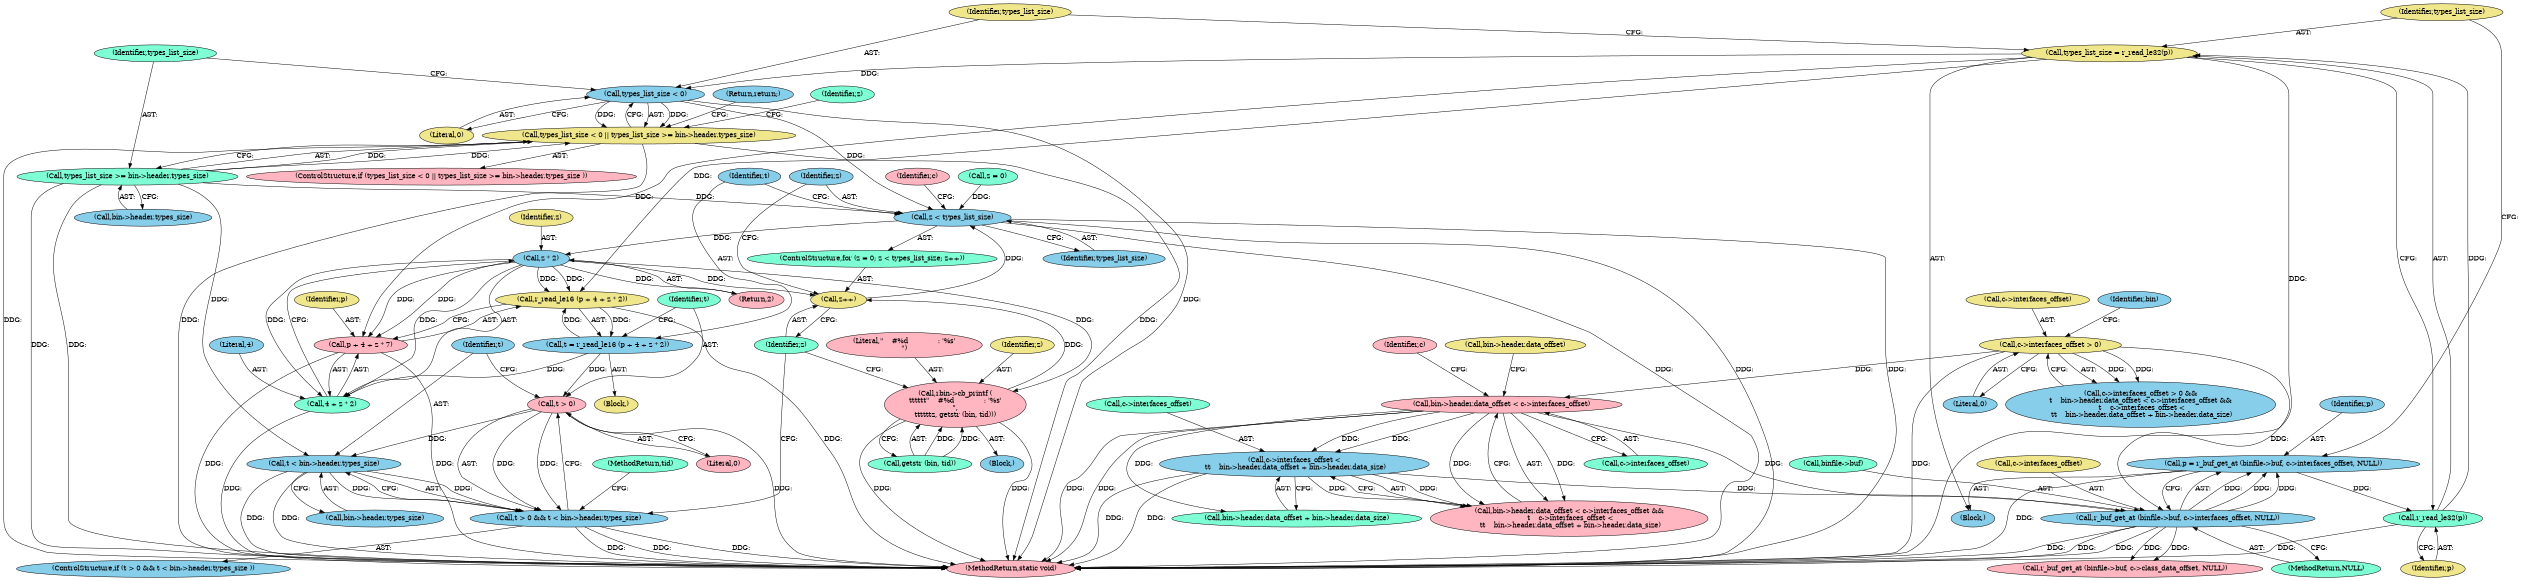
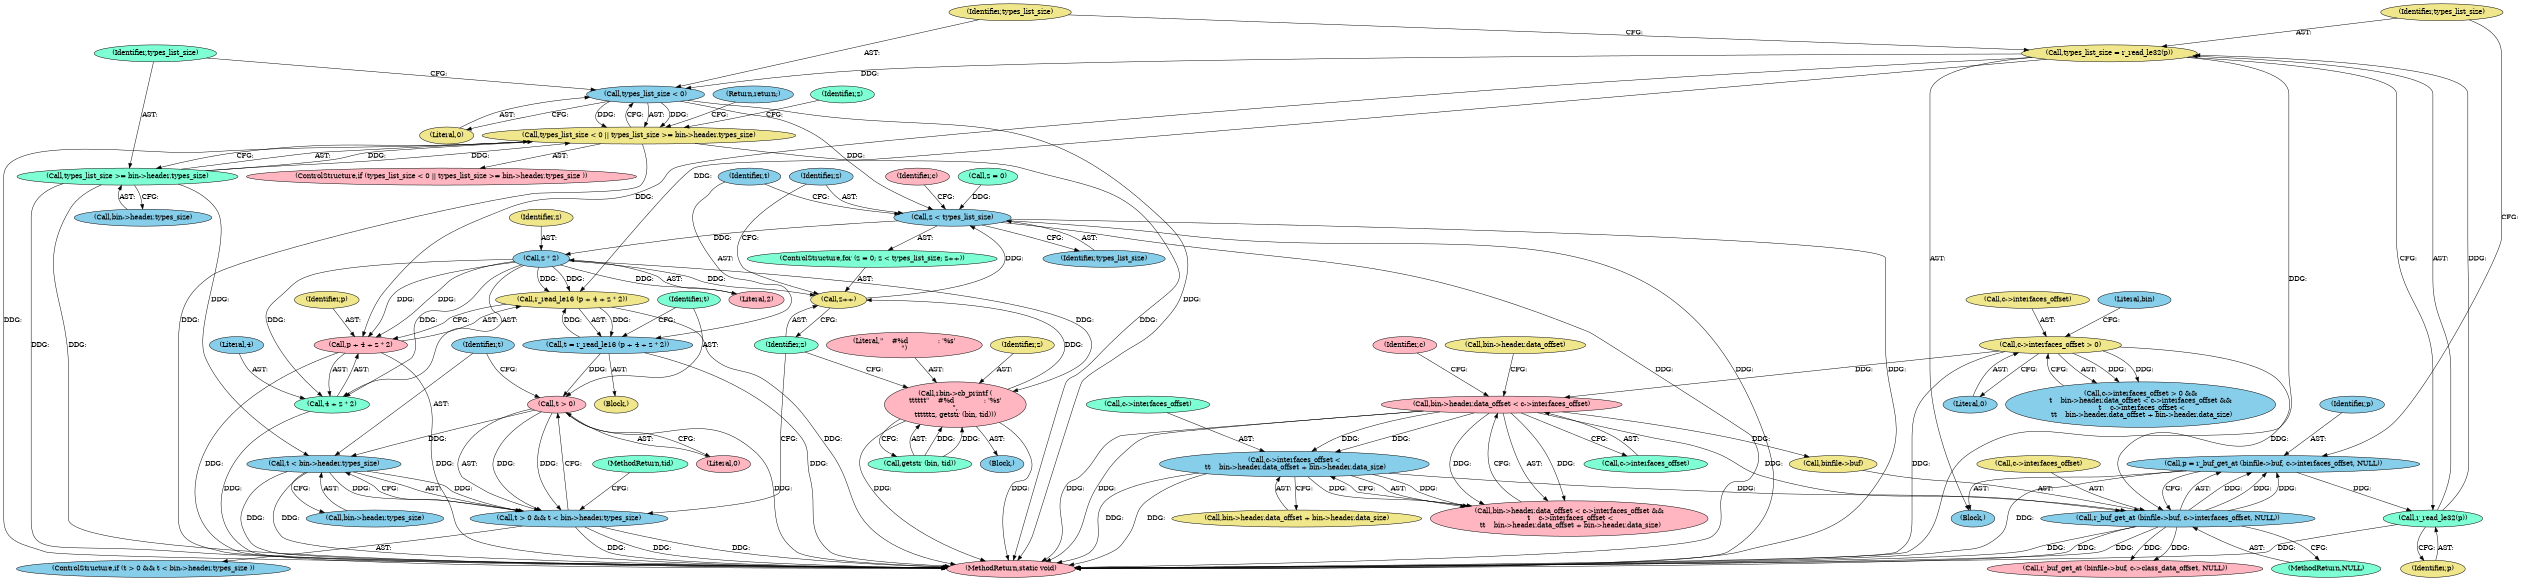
  digraph {
    node [fillcolor=skyblue style=filled]
    n1 [fillcolor=khaki label="(Call,types_list_size = r_read_le32(p))"]
    n2 [fillcolor=aquamarine label="(Call,r_read_le32(p))"]
    n3 [label="(Call,types_list_size < 0)"]
    n4 [fillcolor=lightpink label="(MethodReturn,static void)"]
    n5 [label="(Block,)"]
    n6 [fillcolor=khaki label="(Call,r_read_le16 (p + 4 + z * 2))"]
-   n7 [fillcolor=lightpink label="(Call,p + 4 + z * 7)"]
+   n7 [fillcolor=lightpink label="(Call,p + 4 + z * 2)"]
    n8 [fillcolor=khaki label="(Identifier,p)"]
    n9 [fillcolor=khaki label="(Call,types_list_size < 0 || types_list_size >= bin->header.types_size)"]
    n10 [label="(Call,z < types_list_size)"]
    n11 [fillcolor=khaki label="(Literal,0)"]
    n12 [label="(Call,t = r_read_le16 (p + 4 + z * 2))"]
    n13 [fillcolor=aquamarine label="(Call,4 + z * 2)"]
    n14 [label="(Call,p = r_buf_get_at (binfile->buf, c->interfaces_offset, NULL))"]
    n15 [label="(Call,r_buf_get_at (binfile->buf, c->interfaces_offset, NULL))"]
    n16 [fillcolor=lightpink label="(Call,r_buf_get_at (binfile->buf, c->class_data_offset, NULL))"]
    n17 [fillcolor=aquamarine label="(MethodReturn,NULL)"]
    n18 [fillcolor=lightpink label="(Call,bin->header.data_offset < c->interfaces_offset)"]
    n19 [label="(Call,c->interfaces_offset <\n \t\t    bin->header.data_offset + bin->header.data_size)"]
    n20 [fillcolor=aquamarine label="(Call,c->interfaces_offset)"]
    n21 [fillcolor=lightpink label="(Call,bin->header.data_offset < c->interfaces_offset &&\n \t    c->interfaces_offset <\n \t\t    bin->header.data_offset + bin->header.data_size)"]
-   n22 [fillcolor=aquamarine label="(Call,bin->header.data_offset + bin->header.data_size)"]
+   n22 [fillcolor=khaki label="(Call,bin->header.data_offset + bin->header.data_size)"]
    n23 [fillcolor=khaki label="(Call,c->interfaces_offset > 0)"]
    n24 [label="(Literal,0)"]
    n25 [label="(Call,c->interfaces_offset > 0 &&\n\t    bin->header.data_offset < c->interfaces_offset &&\n \t    c->interfaces_offset <\n \t\t    bin->header.data_offset + bin->header.data_size)"]
    n26 [fillcolor=aquamarine label="(Call,types_list_size >= bin->header.types_size)"]
    n27 [fillcolor=lightpink label="(ControlStructure,if (types_list_size < 0 || types_list_size >= bin->header.types_size ))"]
    n28 [label="(Call,t < bin->header.types_size)"]
    n29 [label="(Call,bin->header.types_size)"]
    n30 [label="(Call,z * 2)"]
    n31 [fillcolor=aquamarine label="(ControlStructure,for (z = 0; z < types_list_size; z++))"]
    n32 [label="(Identifier,types_list_size)"]
    n33 [label="(Call,t > 0 && t < bin->header.types_size)"]
    n34 [label="(Call,bin->header.types_size)"]
    n35 [fillcolor=khaki label="(Call,z++)"]
    n36 [fillcolor=lightpink label="(Call,rbin->cb_printf (\n\t\t\t\t\t\t\"    #%d              : '%s'\n\",\n\t\t\t\t\t\tz, getstr (bin, tid)))"]
-   n37 [fillcolor=lightpink label="(Return,2)"]
+   n37 [fillcolor=lightpink label="(Literal,2)"]
    n38 [fillcolor=aquamarine label="(Identifier,z)"]
    n39 [label="(Block,)"]
    n40 [fillcolor=aquamarine label="(Call,getstr (bin, tid))"]
    n41 [fillcolor=lightpink label="(Call,t > 0)"]
    n42 [fillcolor=khaki label="(Block,)"]
    n43 [fillcolor=lightpink label="(Literal,0)"]
    n44 [label="(ControlStructure,if (t > 0 && t < bin->header.types_size ))"]
    n45 [label="(Identifier,t)"]
    n46 [fillcolor=aquamarine label="(Identifier,types_list_size)"]
    n47 [fillcolor=lightpink label="(Literal,\"    #%d              : '%s'\n\")"]
    n48 [fillcolor=khaki label="(Call,bin->header.data_offset)"]
    n49 [fillcolor=khaki label="(Identifier,z)"]
    n50 [fillcolor=lightpink label="(Identifier,c)"]
    n51 [fillcolor=aquamarine label="(Call,c->interfaces_offset)"]
-   n52 [label="(Identifier,bin)"]
+   n52 [label="(Literal,bin)"]
    n53 [fillcolor=aquamarine label="(Call,z = 0)"]
    n54 [fillcolor=khaki label="(Call,c->interfaces_offset)"]
    n55 [label="(Identifier,z)"]
    n56 [fillcolor=khaki label="(Identifier,types_list_size)"]
    n57 [label="(Identifier,t)"]
    n58 [label="(Return,return;)"]
    n59 [fillcolor=khaki label="(Identifier,p)"]
    n60 [fillcolor=khaki label="(Call,c->interfaces_offset)"]
    n61 [label="(Identifier,p)"]
    n62 [fillcolor=khaki label="(Identifier,types_list_size)"]
-   n63 [fillcolor=aquamarine label="(Call,binfile->buf)"]
+   n63 [fillcolor=khaki label="(Call,binfile->buf)"]
    n64 [fillcolor=khaki label="(Identifier,z)"]
    n65 [label="(Literal,4)"]
    n66 [fillcolor=lightpink label="(Identifier,c)"]
    n67 [fillcolor=aquamarine label="(MethodReturn,tid)"]
    n68 [fillcolor=aquamarine label="(Identifier,z)"]
    n69 [fillcolor=aquamarine label="(Identifier,t)"]
    n1 -> n2 [label="CFG: "]
    n1 -> n3 [label="DDG: "]
    n1 -> n4 [label="DDG: "]
    n1 -> n5 [label="AST: "]
    n1 -> n6 [label="DDG: "]
    n1 -> n7 [label="DDG: "]
    n2 -> n1 [label="AST: "]
    n2 -> n1 [label="DDG: "]
    n2 -> n4 [label="DDG: "]
    n2 -> n8 [label="CFG: "]
    n3 -> n4 [label="DDG: "]
    n3 -> n9 [label="AST: "]
    n3 -> n9 [label="DDG: "]
    n3 -> n9 [label="DDG: "]
    n3 -> n10 [label="DDG: "]
    n3 -> n11 [label="CFG: "]
    n6 -> n4 [label="DDG: "]
    n6 -> n7 [label="CFG: "]
    n6 -> n12 [label="AST: "]
    n6 -> n12 [label="DDG: "]
    n7 -> n4 [label="DDG: "]
    n7 -> n4 [label="DDG: "]
    n7 -> n6 [label="AST: "]
    n7 -> n13 [label="AST: "]
    n8 -> n2 [label="AST: "]
    n9 -> n3 [label="CFG: "]
    n9 -> n4 [label="DDG: "]
    n9 -> n4 [label="DDG: "]
    n9 -> n4 [label="DDG: "]
    n9 -> n26 [label="CFG: "]
    n9 -> n27 [label="AST: "]
    n10 -> n4 [label="DDG: "]
    n10 -> n4 [label="DDG: "]
    n10 -> n4 [label="DDG: "]
    n10 -> n30 [label="DDG: "]
    n10 -> n31 [label="AST: "]
    n10 -> n32 [label="CFG: "]
    n11 -> n3 [label="AST: "]
-   n12 -> n13 [label="DDG: "]
+   n12 -> n4 [label="DDG: "]
    n12 -> n6 [label="DDG: "]
    n12 -> n41 [label="DDG: "]
    n12 -> n42 [label="AST: "]
    n13 -> n4 [label="DDG: "]
    n13 -> n7 [label="AST: "]
-   n13 -> n30 [label="CFG: "]
    n14 -> n2 [label="DDG: "]
    n14 -> n4 [label="DDG: "]
    n14 -> n5 [label="AST: "]
    n14 -> n15 [label="CFG: "]
    n15 -> n4 [label="DDG: "]
    n15 -> n4 [label="DDG: "]
    n15 -> n4 [label="DDG: "]
    n15 -> n14 [label="AST: "]
    n15 -> n14 [label="DDG: "]
    n15 -> n14 [label="DDG: "]
    n15 -> n14 [label="DDG: "]
    n15 -> n16 [label="DDG: "]
    n15 -> n16 [label="DDG: "]
    n15 -> n17 [label="CFG: "]
    n17 -> n15 [label="AST: "]
    n18 -> n4 [label="DDG: "]
    n18 -> n4 [label="DDG: "]
    n18 -> n15 [label="DDG: "]
    n18 -> n19 [label="DDG: "]
    n18 -> n19 [label="DDG: "]
    n18 -> n20 [label="CFG: "]
    n18 -> n21 [label="AST: "]
    n18 -> n21 [label="DDG: "]
    n18 -> n21 [label="DDG: "]
-   n18 -> n22 [label="DDG: "]
+   n18 -> n63 [label="DDG: "]
    n19 -> n4 [label="DDG: "]
    n19 -> n4 [label="DDG: "]
    n19 -> n15 [label="DDG: "]
    n19 -> n21 [label="AST: "]
    n19 -> n21 [label="DDG: "]
    n19 -> n21 [label="DDG: "]
    n19 -> n22 [label="CFG: "]
    n20 -> n18 [label="AST: "]
    n21 -> n18 [label="CFG: "]
    n21 -> n19 [label="CFG: "]
    n22 -> n19 [label="AST: "]
    n23 -> n4 [label="DDG: "]
    n23 -> n15 [label="DDG: "]
    n23 -> n18 [label="DDG: "]
    n23 -> n24 [label="CFG: "]
    n23 -> n25 [label="AST: "]
    n23 -> n25 [label="DDG: "]
    n23 -> n25 [label="DDG: "]
    n24 -> n23 [label="AST: "]
    n25 -> n23 [label="CFG: "]
    n26 -> n4 [label="DDG: "]
    n26 -> n4 [label="DDG: "]
    n26 -> n9 [label="AST: "]
    n26 -> n9 [label="DDG: "]
    n26 -> n9 [label="DDG: "]
-   n26 -> n10 [label="DDG: "]
    n26 -> n28 [label="DDG: "]
    n26 -> n29 [label="CFG: "]
    n28 -> n4 [label="DDG: "]
    n28 -> n4 [label="DDG: "]
    n28 -> n33 [label="AST: "]
    n28 -> n33 [label="DDG: "]
    n28 -> n33 [label="DDG: "]
    n28 -> n34 [label="CFG: "]
    n29 -> n26 [label="AST: "]
    n30 -> n6 [label="DDG: "]
    n30 -> n6 [label="DDG: "]
    n30 -> n7 [label="DDG: "]
    n30 -> n7 [label="DDG: "]
    n30 -> n13 [label="AST: "]
    n30 -> n13 [label="DDG: "]
    n30 -> n13 [label="DDG: "]
    n30 -> n35 [label="DDG: "]
    n30 -> n36 [label="DDG: "]
    n30 -> n37 [label="DDG: "]
    n31 -> n35 [label="AST: "]
    n32 -> n10 [label="AST: "]
    n33 -> n4 [label="DDG: "]
    n33 -> n4 [label="DDG: "]
    n33 -> n4 [label="DDG: "]
    n33 -> n28 [label="CFG: "]
    n33 -> n41 [label="CFG: "]
    n33 -> n44 [label="AST: "]
    n34 -> n28 [label="AST: "]
    n35 -> n10 [label="DDG: "]
    n35 -> n38 [label="CFG: "]
    n36 -> n4 [label="DDG: "]
    n36 -> n4 [label="DDG: "]
    n36 -> n35 [label="DDG: "]
    n36 -> n39 [label="AST: "]
    n36 -> n40 [label="CFG: "]
    n37 -> n30 [label="AST: "]
    n38 -> n33 [label="CFG: "]
    n38 -> n35 [label="AST: "]
    n38 -> n36 [label="CFG: "]
    n40 -> n36 [label="AST: "]
    n40 -> n36 [label="DDG: "]
    n40 -> n36 [label="DDG: "]
    n41 -> n4 [label="DDG: "]
    n41 -> n28 [label="DDG: "]
    n41 -> n33 [label="AST: "]
    n41 -> n33 [label="DDG: "]
    n41 -> n33 [label="DDG: "]
    n41 -> n43 [label="CFG: "]
    n43 -> n41 [label="AST: "]
    n45 -> n28 [label="AST: "]
    n45 -> n41 [label="CFG: "]
    n46 -> n3 [label="CFG: "]
    n46 -> n26 [label="AST: "]
    n47 -> n36 [label="AST: "]
    n48 -> n18 [label="CFG: "]
    n49 -> n30 [label="AST: "]
    n50 -> n18 [label="CFG: "]
    n51 -> n19 [label="AST: "]
    n52 -> n23 [label="CFG: "]
    n53 -> n10 [label="DDG: "]
    n54 -> n15 [label="AST: "]
    n55 -> n10 [label="AST: "]
    n55 -> n35 [label="CFG: "]
    n56 -> n1 [label="CFG: "]
    n56 -> n3 [label="AST: "]
    n57 -> n10 [label="CFG: "]
    n57 -> n12 [label="AST: "]
    n58 -> n9 [label="CFG: "]
    n59 -> n7 [label="AST: "]
    n60 -> n23 [label="AST: "]
    n61 -> n14 [label="AST: "]
    n62 -> n1 [label="AST: "]
    n62 -> n14 [label="CFG: "]
    n63 -> n15 [label="AST: "]
    n64 -> n36 [label="AST: "]
    n65 -> n13 [label="AST: "]
    n66 -> n10 [label="CFG: "]
    n67 -> n33 [label="CFG: "]
    n68 -> n9 [label="CFG: "]
    n69 -> n12 [label="CFG: "]
    n69 -> n41 [label="AST: "]
  }
